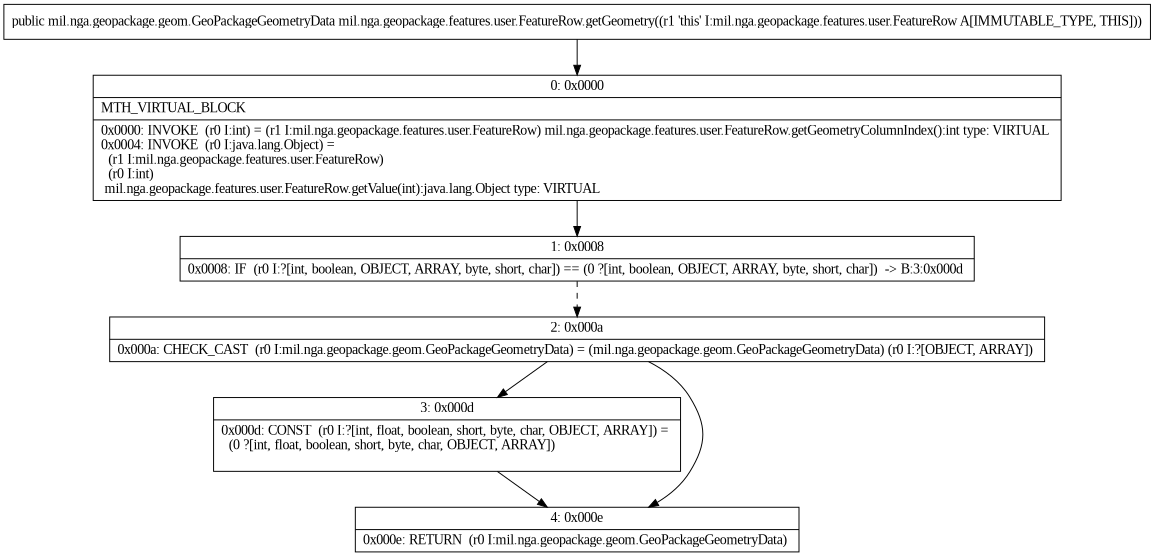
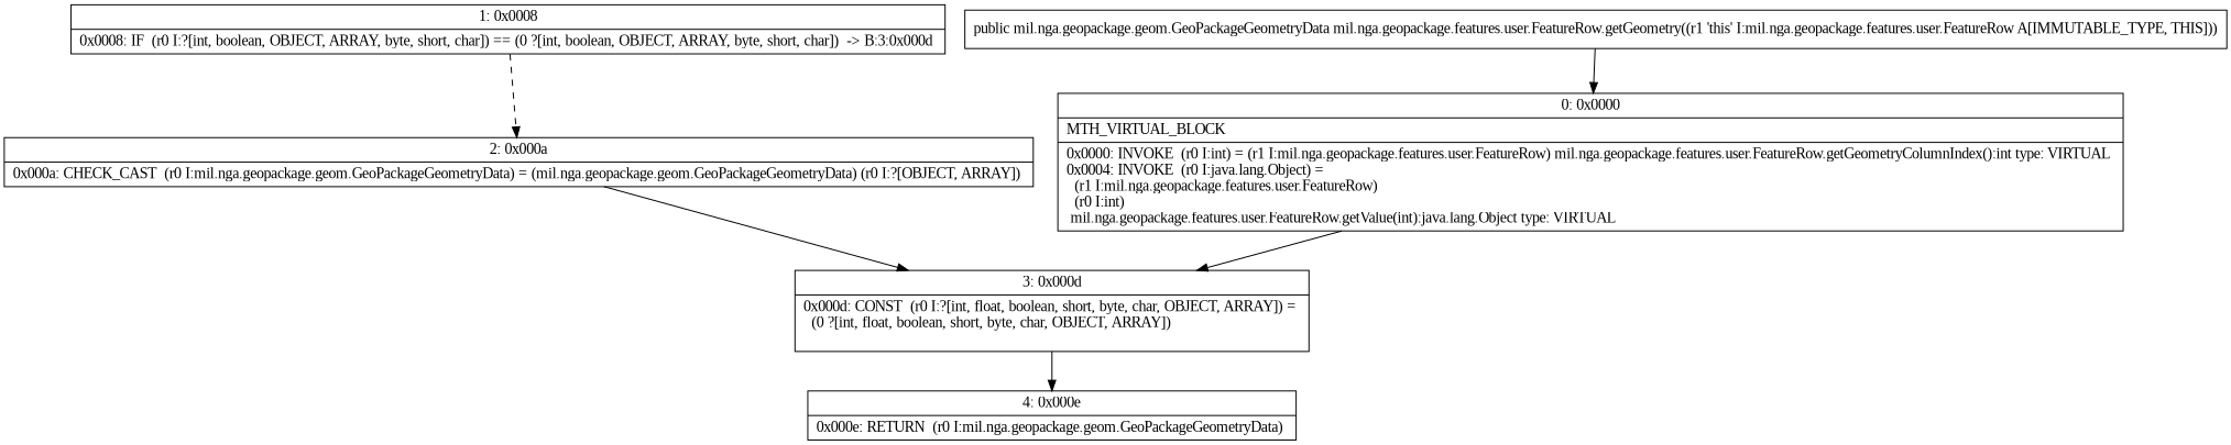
  digraph {
    fontname="Liberation Serif"
    node [fontname="Liberation Serif" shape=record]
    edge [fontname="Liberation Serif"]
    n1 [label="{0\:\ 0x0000|MTH_VIRTUAL_BLOCK\l|0x0000: INVOKE  (r0 I:int) = (r1 I:mil.nga.geopackage.features.user.FeatureRow) mil.nga.geopackage.features.user.FeatureRow.getGeometryColumnIndex():int type: VIRTUAL \l0x0004: INVOKE  (r0 I:java.lang.Object) = \l  (r1 I:mil.nga.geopackage.features.user.FeatureRow)\l  (r0 I:int)\l mil.nga.geopackage.features.user.FeatureRow.getValue(int):java.lang.Object type: VIRTUAL \l}"]
    n2 [label="{1\:\ 0x0008|0x0008: IF  (r0 I:?[int, boolean, OBJECT, ARRAY, byte, short, char]) == (0 ?[int, boolean, OBJECT, ARRAY, byte, short, char])  \-\> B:3:0x000d \l}"]
    n3 [label="{2\:\ 0x000a|0x000a: CHECK_CAST  (r0 I:mil.nga.geopackage.geom.GeoPackageGeometryData) = (mil.nga.geopackage.geom.GeoPackageGeometryData) (r0 I:?[OBJECT, ARRAY]) \l}"]
    n4 [label="{3\:\ 0x000d|0x000d: CONST  (r0 I:?[int, float, boolean, short, byte, char, OBJECT, ARRAY]) = \l  (0 ?[int, float, boolean, short, byte, char, OBJECT, ARRAY])\l \l}"]
    n5 [label="{4\:\ 0x000e|0x000e: RETURN  (r0 I:mil.nga.geopackage.geom.GeoPackageGeometryData) \l}"]
    n6 [label="{public mil.nga.geopackage.geom.GeoPackageGeometryData mil.nga.geopackage.features.user.FeatureRow.getGeometry((r1 'this' I:mil.nga.geopackage.features.user.FeatureRow A[IMMUTABLE_TYPE, THIS])) }"]
-   n1 -> n2
+   n1 -> n4
    n2 -> n3 [style=dashed]
    n3 -> n4
-   n3 -> n5
    n4 -> n5
    n6 -> n1
  }
